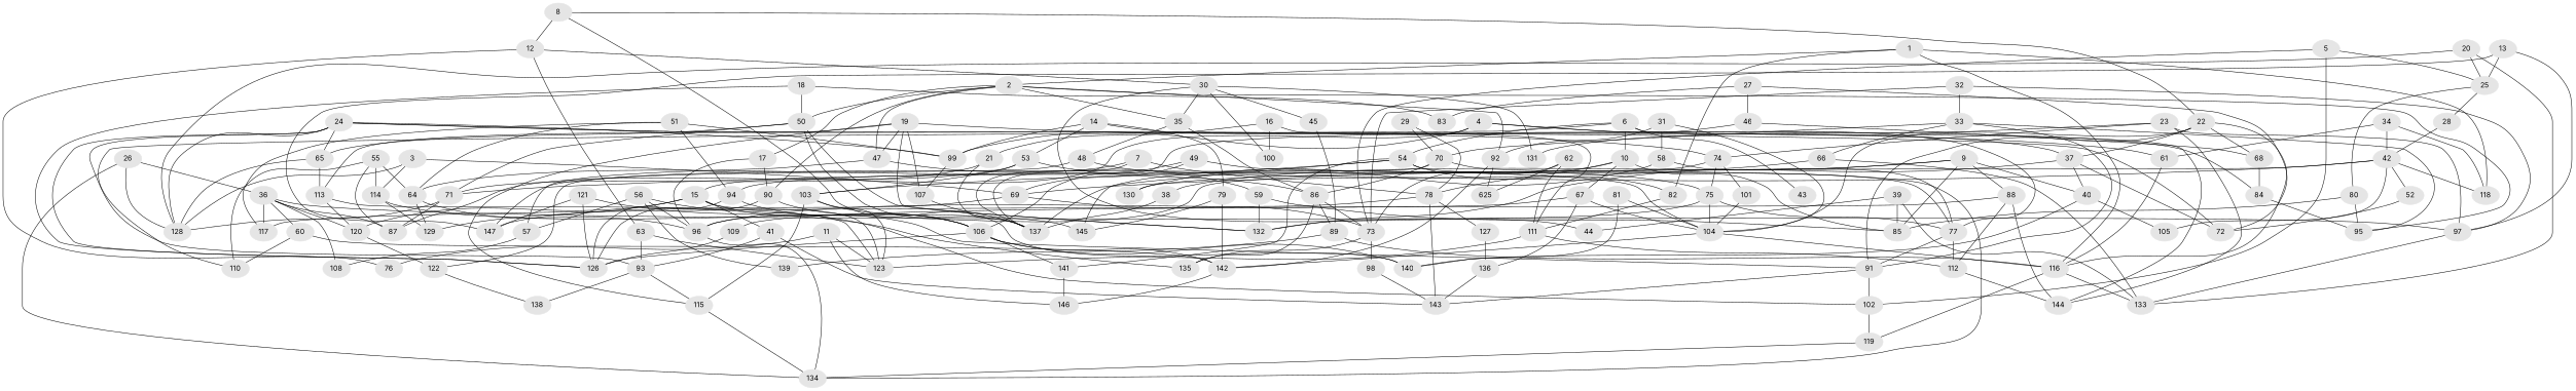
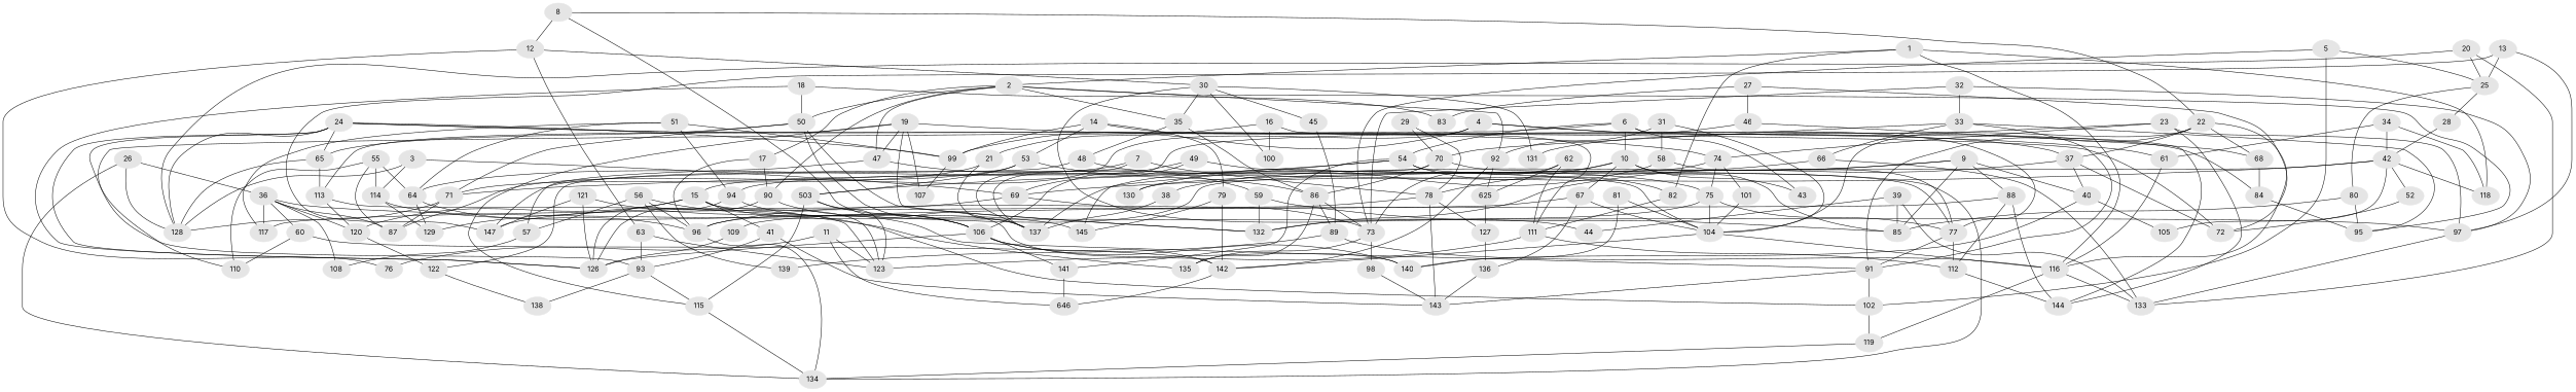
  graph {
    fontname=Inter
    node [color=gray90 fontname=Inter style=filled]
    edge [fontname=Inter]
    1
    2
    82
    116
    118
    17
    35
    47
    50
    90
    92
    95
    111
    133
    119
    96
    48
    86
    57
    59
    137
    132
    71
    65
    126
    106
    142
    n28 [label=625]
    3
    69
    114
    128
    73
    147
    129
    145
    4
    15
    37
    77
    99
    123
    41
    91
    120
    40
    72
    112
    107
    5
    25
    102
    28
    80
    98
    135
    6
    10
    43
    54
    110
    144
    7
    64
    78
    85
    67
-   103
+   103 [label=503]
    141
    143
    127
    8
    12
    22
    140
    76
    30
    63
    68
    104
    9
    38
    88
    130
    105
    117
    109
    136
    11
-   146
+   146 [label=646]
    100
    131
    44
    45
    93
    13
    97
    14
    53
    79
    84
    87
    122
    16
    21
    134
    18
    83
    19
    61
    113
    115
    20
    23
    74
    75
    94
    101
    24
    138
    42
    26
    36
    60
    108
    27
    46
    52
    29
    70
    89
    31
    58
    32
    33
    66
    34
    39
    139
    49
    51
    55
    56
    62
    81
    121
    1 -- 2
    1 -- 82
    1 -- 116
    1 -- 118
    2 -- 17
    2 -- 35
    2 -- 47
    2 -- 50
    2 -- 90
    2 -- 92
    2 -- 95
    82 -- 111
    116 -- 133
    116 -- 119
    17 -- 90
    17 -- 96
    35 -- 48
    35 -- 86
    47 -- 57
    47 -- 59
    50 -- 137
    50 -- 132
    50 -- 71
    50 -- 65
    90 -- 126
    90 -- 106
    92 -- 142
    92 -- n28
    111 -- 123
    111 -- 112
    119 -- 134
    96 -- 134
    48 -- 147
    48 -- 75
    86 -- 73
    86 -- 135
    86 -- 89
    57 -- 108
    59 -- 132
    59 -- 85
    71 -- 128
    71 -- 87
    65 -- 128
    65 -- 113
    106 -- 126
    106 -- 142
    106 -- 141
    106 -- 140
    142 -- 146
+   n28 -- 127
    3 -- 69
    3 -- 114
    3 -- 128
    69 -- 73
    69 -- 147
    114 -- 129
    114 -- 145
    73 -- 98
    73 -- 135
    4 -- 15
    4 -- 37
    4 -- 77
    4 -- 99
    15 -- 129
    15 -- 123
    15 -- 41
    15 -- 91
    15 -- 120
    37 -- 132
    37 -- 40
    37 -- 72
    77 -- 91
    77 -- 112
    99 -- 107
    41 -- 143
    41 -- 93
    91 -- 102
    91 -- 143
    120 -- 122
    40 -- 140
    40 -- 105
    112 -- 144
-   107 -- 137
    5 -- 73
    5 -- 25
    5 -- 102
    25 -- 28
    25 -- 80
    102 -- 119
    28 -- 42
    80 -- 95
    80 -- 85
    98 -- 143
    6 -- 10
    6 -- 43
    6 -- 54
    6 -- 110
    6 -- 144
    10 -- 137
+   10 -- 43
    10 -- 78
    10 -- 85
    10 -- 67
    54 -- 82
    54 -- 145
    54 -- 77
    54 -- 103
    54 -- 141
    7 -- 137
    7 -- 64
    7 -- 78
    64 -- 96
    64 -- 129
    78 -- 96
    78 -- 143
    78 -- 127
    67 -- 104
    67 -- 109
    67 -- 136
    103 -- 106
    103 -- 123
    103 -- 115
    141 -- 146
    127 -- 136
    8 -- 12
    8 -- 22
    8 -- 140
    12 -- 76
    12 -- 30
    12 -- 63
    22 -- 116
    22 -- 37
    22 -- 91
    22 -- 68
    22 -- 104
    30 -- 35
    30 -- 100
    30 -- 131
    30 -- 44
    30 -- 45
    63 -- 123
    63 -- 93
    68 -- 84
    104 -- 116
    104 -- 142
    9 -- 40
    9 -- 85
    9 -- 38
    9 -- 88
    9 -- 130
    38 -- 137
    88 -- 112
    88 -- 144
    88 -- 117
    109 -- 126
    136 -- 143
    11 -- 123
    11 -- 76
    11 -- 146
    45 -- 89
    93 -- 115
    93 -- 138
    13 -- 147
    13 -- 25
    13 -- 97
    97 -- 133
    14 -- 99
    14 -- 53
    14 -- 79
    14 -- 84
    53 -- 86
    53 -- 103
    53 -- 87
    79 -- 142
    79 -- 145
    84 -- 95
    122 -- 138
    16 -- 111
    16 -- 100
    16 -- 21
    21 -- 137
    21 -- 71
    18 -- 50
    18 -- 126
    18 -- 83
    19 -- 47
    19 -- 132
    19 -- 107
    19 -- 61
    19 -- 113
    19 -- 115
    61 -- 116
    113 -- 123
    113 -- 120
    115 -- 134
    20 -- 133
    20 -- 128
    20 -- 25
    23 -- 144
    23 -- 131
    23 -- 97
    23 -- 74
    74 -- 75
    74 -- 94
    74 -- 101
    75 -- 132
    75 -- 77
    75 -- 104
    94 -- 126
    94 -- 106
    101 -- 104
    24 -- 65
    24 -- 126
    24 -- 128
    24 -- 99
    24 -- 72
    24 -- 93
    24 -- 74
    42 -- 118
    42 -- 96
    42 -- 71
    42 -- 105
    42 -- 52
    26 -- 128
    26 -- 134
    26 -- 36
    36 -- 120
    36 -- 117
    36 -- 97
    36 -- 87
    36 -- 60
    36 -- 108
    60 -- 142
    60 -- 110
    27 -- 72
    27 -- 83
    27 -- 46
    46 -- 137
    46 -- 68
    52 -- 72
    29 -- 78
    29 -- 70
    70 -- 86
    70 -- 122
    70 -- 134
    89 -- 116
    89 -- 139
    31 -- 92
    31 -- 104
    31 -- 58
    58 -- 77
    58 -- 130
    32 -- 73
    32 -- 97
    32 -- 33
    33 -- 95
    33 -- 91
    33 -- 70
    33 -- 66
    66 -- 133
    66 -- 69
    34 -- 118
    34 -- 61
    34 -- 42
    39 -- 133
    39 -- 85
    39 -- 44
    49 -- 106
    49 -- 69
    49 -- 104
    51 -- 99
    51 -- 64
    51 -- 117
    51 -- 94
    55 -- 114
    55 -- 110
    55 -- 64
    55 -- 87
    56 -- 96
    56 -- 57
    56 -- 102
    56 -- 139
    62 -- 111
    62 -- n28
    62 -- 73
    81 -- 140
    81 -- 104
    121 -- 126
    121 -- 147
    121 -- 135
  }
